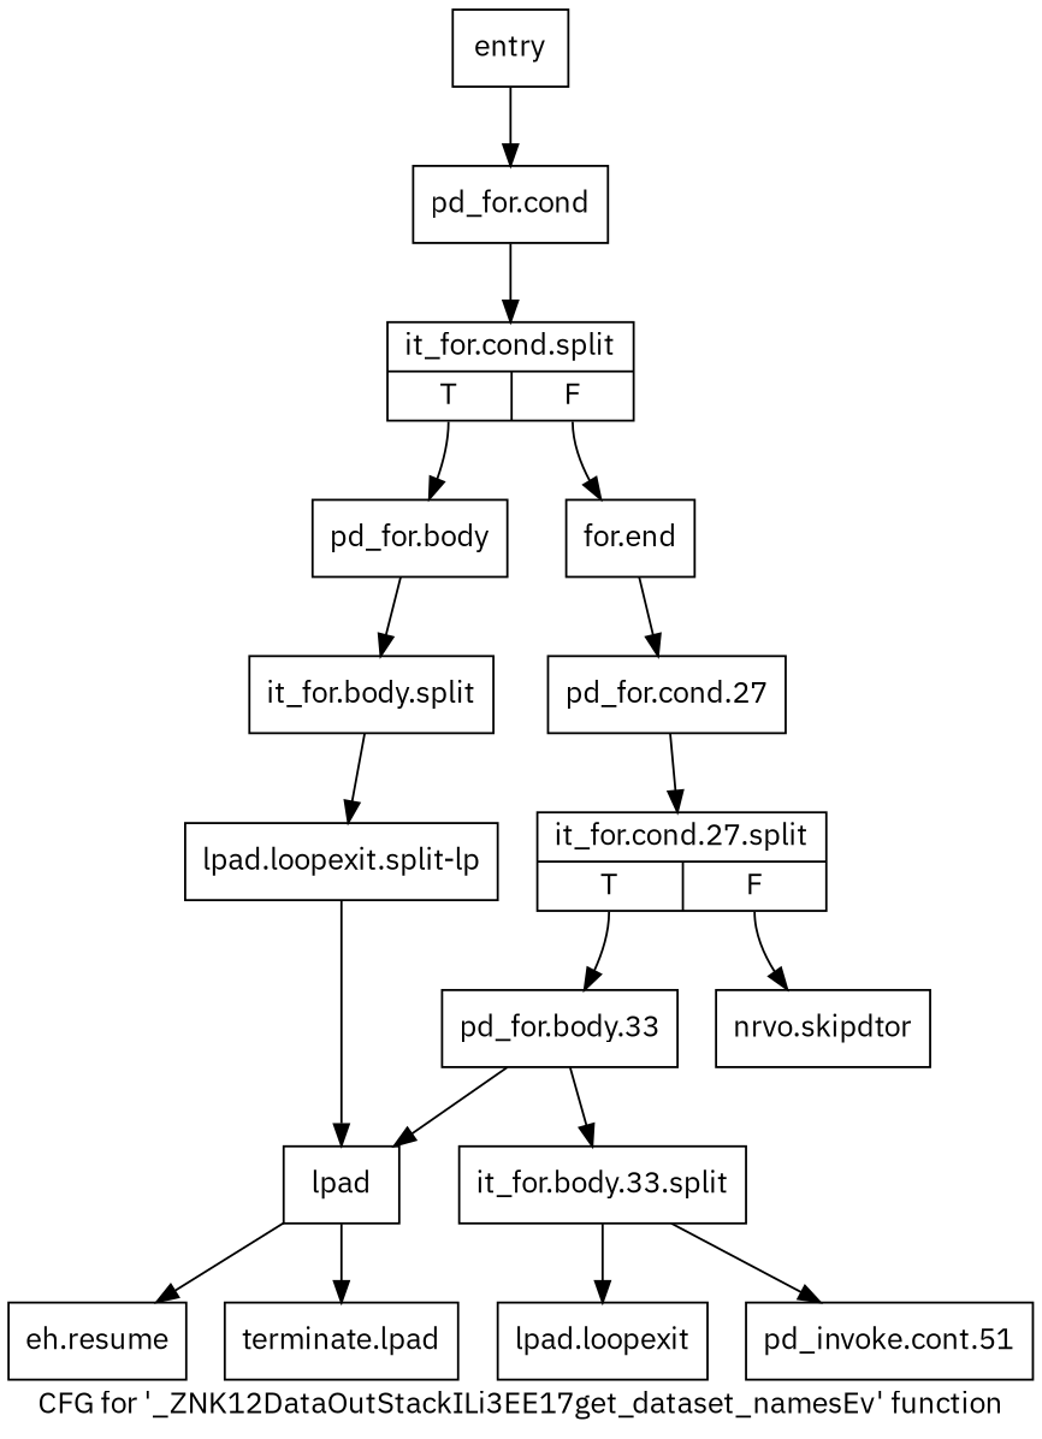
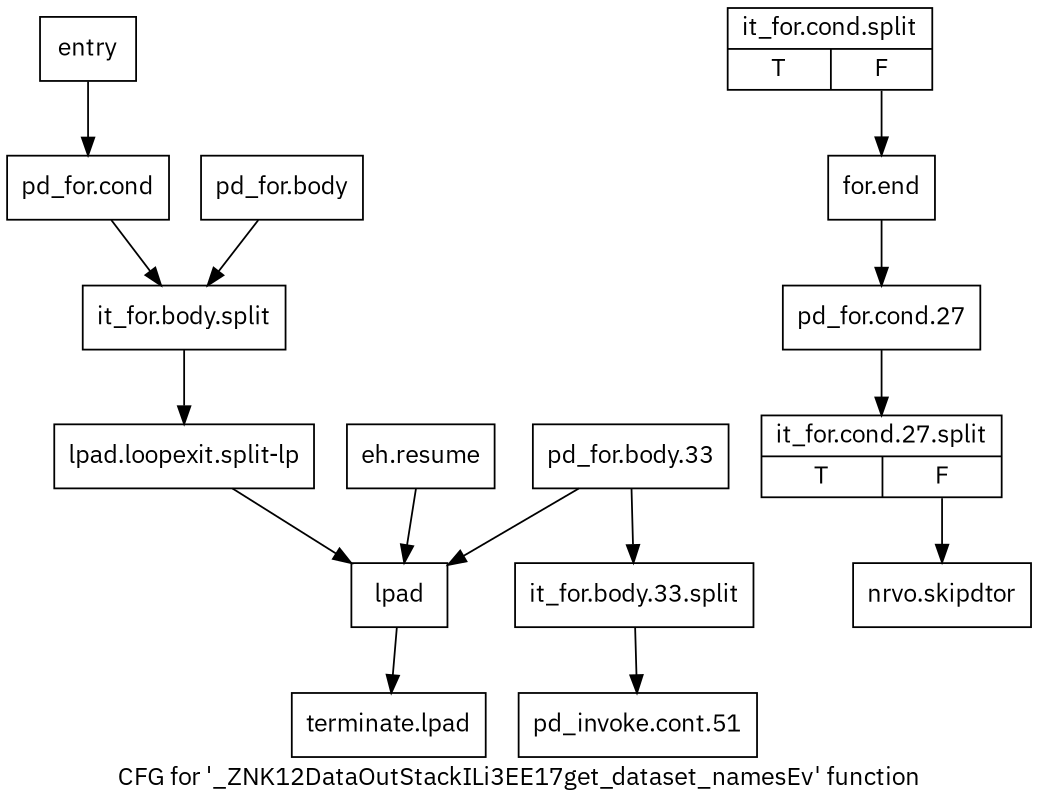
  digraph {
    fontname="IBM Plex Sans"
    label="CFG for '_ZNK12DataOutStackILi3EE17get_dataset_namesEv' function"
    node [fontname="IBM Plex Sans" shape=record]
    edge [fontname="IBM Plex Sans"]
    n1 [label="{entry}"]
    n2 [label="{pd_for.cond}"]
    n3 [label="{it_for.cond.split|{<s0>T|<s1>F}}"]
    n4 [label="{pd_for.body}"]
    n5 [label="{for.end}"]
    n6 [label="{it_for.body.split}"]
    n7 [label="{pd_for.cond.27}"]
    n8 [label="{lpad.loopexit.split-lp}"]
    n9 [label="{it_for.cond.27.split|{<s0>T|<s1>F}}"]
    n10 [label="{lpad}"]
    n11 [label="{eh.resume}"]
    n12 [label="{terminate.lpad}"]
-   n13 [label="{lpad.loopexit}"]
    n14 [label="{pd_for.body.33}"]
    n15 [label="{nrvo.skipdtor}"]
    n16 [label="{it_for.body.33.split}"]
    n17 [label="{pd_invoke.cont.51}"]
    n1 -> n2
-   n2 -> n3
-   n3 -> n4 [tailport=s0]
+   n2 -> n6
    n3 -> n5 [tailport=s1]
    n4 -> n6
    n5 -> n7
    n6 -> n8
    n7 -> n9
    n8 -> n10
-   n9 -> n14 [tailport=s0]
    n9 -> n15 [tailport=s1]
-   n10 -> n11
+   n11 -> n10
    n10 -> n12
    n14 -> n10
    n14 -> n16
-   n16 -> n13
    n16 -> n17
  }
